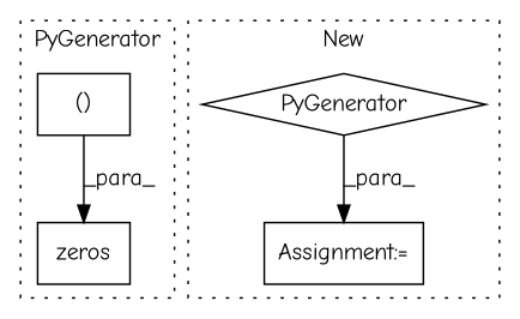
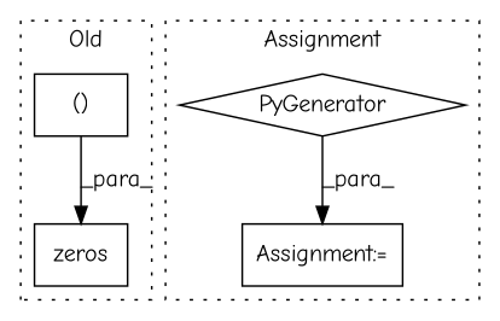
  digraph {
    fontname="Comic Neue"
    node [fontname="Comic Neue" shape=box]
    edge [fontname="Comic Neue"]
    n1 [a=32 l="11,1" label=zeros s="2851,2946"]
    n2 [a=106 l=25 label="()" s=2862]
    n3 [a=107 l=120 label=PyGenerator s=3276 shape=diamond]
    n4 [a=7 l=32 label="Assignment:=" s=3358]
    subgraph cluster_1 {
-     label=PyGenerator
+     label=Old
      style=dotted
      n1
      n2
    }
    subgraph cluster_2 {
-     label=New
+     label=Assignment
      style=dotted
      n3
      n4
    }
    n2 -> n1 [label=_para_]
    n3 -> n4 [label=_para_]
  }
